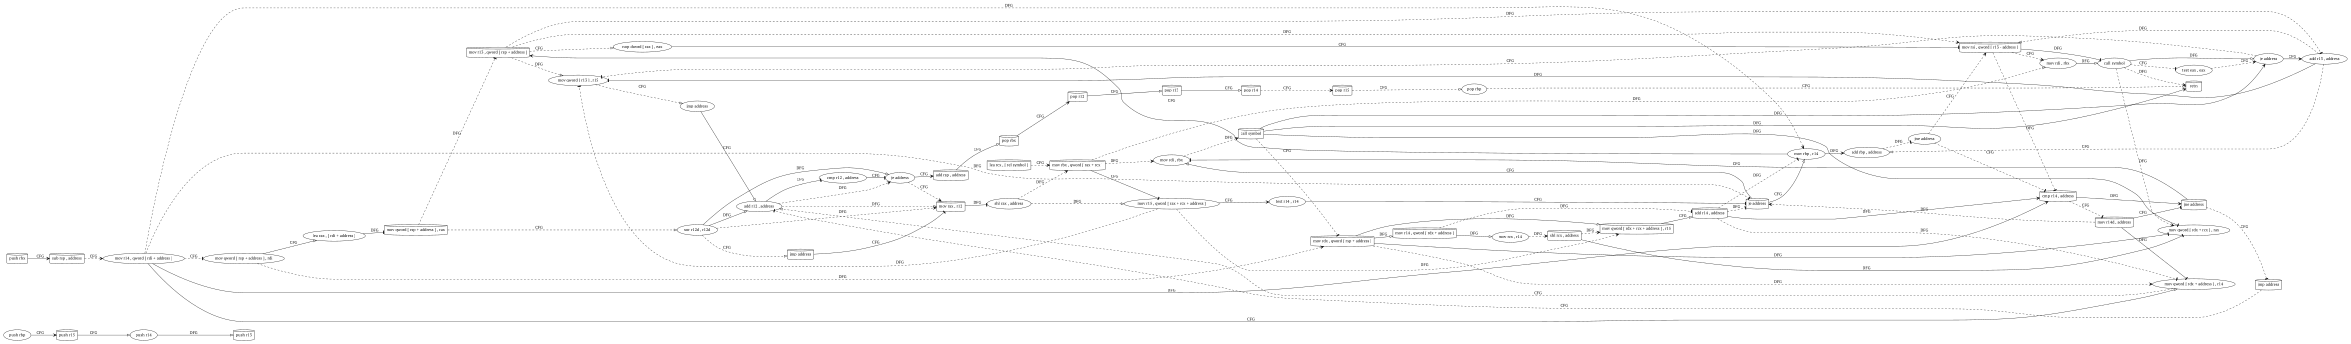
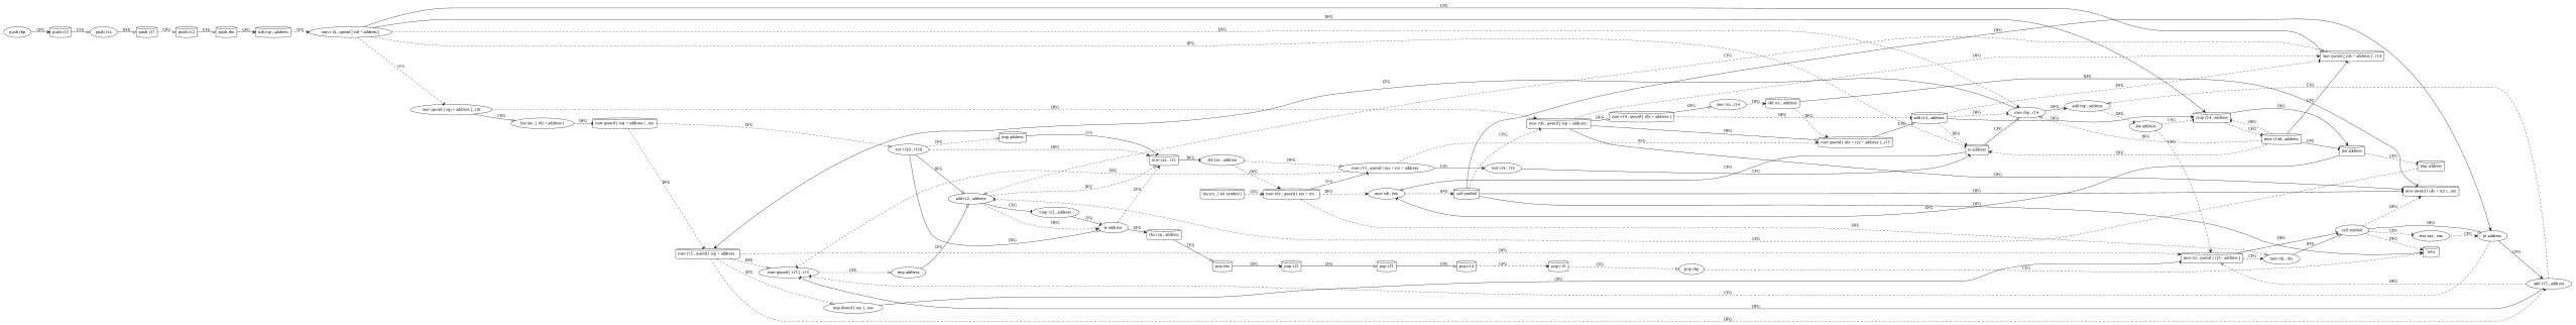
  digraph {
    fontname="PT Serif"
    rankdir=LR
    node [fontname="PT Serif" shape=cylinder]
    edge [arrowhead=vee fontname="PT Serif" style=dashed]
    n1 [label="push rbp" shape=ellipse]
    n2 [label="push r15"]
    n3 [label="push r14" shape=ellipse]
    n4 [label="push r13"]
+   n5 [label="push r12"]
    n6 [label="push rbx"]
    n7 [label="sub rsp , address"]
    n8 [label="mov r14 , qword [ rdi + address ]" shape=ellipse]
    n9 [label="mov qword [ rsp + address ] , rdi" shape=ellipse]
    n10 [label="je address"]
    n11 [label="mov rbp , r14" shape=ellipse]
-   n12 [label="mov qword [ rdx + address ] , r14" shape=ellipse]
+   n12 [label="mov qword [ rdx + address ] , r14"]
    n13 [label="cmp r14 , address"]
    n14 [label="lea rax , [ rdi + address ]" shape=ellipse]
    n15 [label="mov rdx , qword [ rsp + address ]"]
    n16 [label="mov rdi , rbx" shape=ellipse]
    n17 [label="mov r13 , qword [ rsp + address ]"]
    n18 [label="add rbp , address" shape=ellipse]
    n19 [label="add r12 , address" shape=ellipse]
    n20 [label="mov r14d , address"]
    n21 [label="jne address"]
    n22 [label="mov qword [ rsp + address ] , rax"]
    n23 [label="mov qword [ rdx + rcx + address ] , r15"]
-   n24 [label="mov qword [ rdx + rcx ] , rax" shape=ellipse]
+   n24 [label="mov qword [ rdx + rcx ] , rax"]
    n25 [label="mov r14 , qword [ rdx + address ]"]
    n26 [label="xor r12d , r12d" shape=ellipse]
    n27 [label="jmp address"]
    n28 [label="mov rax , r12"]
    n29 [label="je address" shape=ellipse]
    n30 [label="mov qword [ r13 ] , r15" shape=ellipse]
    n31 [label="nop dword [ rax ] , eax" shape=ellipse]
    n32 [label="mov rsi , qword [ r13 - address ]"]
    n33 [label="add r13 , address" shape=ellipse]
    n34 [label="shl rax , address" shape=ellipse]
    n35 [label="cmp r12 , address" shape=ellipse]
-   n36 [label="add rsp , address"]
+   n36 [label="rbx rsp , address"]
    n37 [label="mov rbx , qword [ rax + rcx ]"]
    n38 [label="mov r15 , qword [ rax + rcx + address ]" shape=ellipse]
    n39 [label="lea rcx , [ rel symbol ]"]
    n40 [label="mov rdi , rbx" shape=ellipse]
    n41 [label="test r14 , r14" shape=ellipse]
    n42 [label="call symbol"]
    n43 [label="call symbol" shape=ellipse]
    n44 [label="add r14 , address"]
    n45 [label="jmp address" shape=ellipse]
    n46 [label=retn]
    n47 [label="je address" shape=ellipse]
    n48 [label="jne address" shape=ellipse]
    n49 [label="mov rcx , r14" shape=ellipse]
    n50 [label="shl rcx , address"]
    n51 [label="test eax , eax" shape=ellipse]
    n52 [label="pop rbx"]
    n53 [label="pop r12"]
    n54 [label="pop r13"]
    n55 [label="pop r14"]
    n56 [label="pop r15"]
    n57 [label="pop rbp" shape=ellipse]
    n58 [label="jmp address"]
    n1 -> n2 [label=CFG style=solid]
    n2 -> n3 [arrowhead=onormal label=CFG style=solid]
    n3 -> n4 [arrowhead=onormal label=DFG style=solid]
+   n4 -> n5 [arrowhead=onormal label=CFG]
+   n5 -> n6 [arrowhead=onormal label=CFG style=solid]
    n6 -> n7 [label=CFG style=solid]
    n7 -> n8 [label=CFG]
    n8 -> n9 [arrowhead=tee label=CFG]
    n8 -> n10 [arrowhead=tee label=DFG]
    n8 -> n11 [label=DFG]
    n8 -> n12 [arrowhead=onormal label=CFG style=solid]
    n8 -> n13 [label=DFG style=solid]
    n9 -> n14 [arrowhead=onormal label=CFG style=solid]
    n9 -> n15 [label=DFG]
    n10 -> n11 [arrowhead=onormal label=CFG style=solid]
    n10 -> n16 [arrowhead=onormal label=CFG style=solid]
    n11 -> n17 [label=CFG style=solid]
    n11 -> n18 [label=DFG style=solid]
    n12 -> n19 [arrowhead=onormal label=CFG]
    n13 -> n20 [arrowhead=tee label=CFG]
    n13 -> n21 [label=DFG style=solid]
    n14 -> n22 [arrowhead=tee label=DFG style=solid]
    n15 -> n12 [label=DFG]
    n15 -> n23 [arrowhead=onormal label=DFG style=solid]
    n15 -> n24 [arrowhead=tee label=DFG style=solid]
    n15 -> n25 [arrowhead=onormal label=DFG style=solid]
    n16 -> n42 [label=DFG]
    n17 -> n30 [arrowhead=onormal label=DFG]
    n17 -> n31 [arrowhead=onormal label=CFG]
    n17 -> n32 [label=DFG]
    n17 -> n33 [arrowhead=tee label=DFG]
    n18 -> n48 [arrowhead=tee label=DFG]
    n19 -> n28 [arrowhead=onormal label=DFG]
    n19 -> n29 [label=DFG]
    n19 -> n35 [arrowhead=tee label=CFG style=solid]
    n20 -> n10 [label=DFG]
-   n20 -> n12 [arrowhead=tee label=DFG style=solid]
-   n32 -> n13 [arrowhead=tee label=DFG]
+   n20 -> n11 [arrowhead=onormal label=DFG]
+   n20 -> n12 [arrowhead=tee label=CFG style=solid]
+   n20 -> n13 [arrowhead=tee label=DFG]
    n20 -> n21 [arrowhead=tee label=CFG style=solid]
    n21 -> n16 [arrowhead=tee label=CFG style=solid]
    n21 -> n58 [arrowhead=tee label=CFG]
    n22 -> n17 [arrowhead=tee label=DFG]
    n22 -> n26 [arrowhead=onormal label=CFG]
    n23 -> n44 [arrowhead=onormal label=CFG style=solid]
    n25 -> n44 [arrowhead=tee label=DFG]
    n25 -> n49 [arrowhead=onormal label=DFG style=solid]
    n26 -> n19 [arrowhead=onormal label=DFG style=solid]
    n26 -> n27 [arrowhead=onormal label=CFG]
    n26 -> n28 [label=DFG]
    n26 -> n29 [arrowhead=onormal label=DFG style=solid]
    n27 -> n28 [arrowhead=tee label=CFG style=solid]
    n28 -> n34 [arrowhead=tee label=DFG style=solid]
    n29 -> n28 [label=CFG]
    n29 -> n36 [label=CFG style=solid]
    n30 -> n45 [arrowhead=onormal label=CFG]
    n31 -> n32 [arrowhead=tee label=CFG style=solid]
    n32 -> n40 [label=CFG]
    n32 -> n43 [arrowhead=tee label=DFG style=solid]
    n33 -> n18 [arrowhead=onormal label=CFG]
    n33 -> n30 [arrowhead=tee label=DFG style=solid]
    n33 -> n32 [arrowhead=onormal label=DFG]
    n34 -> n37 [label=DFG]
    n34 -> n38 [arrowhead=onormal label=DFG]
    n35 -> n29 [arrowhead=tee label=CFG style=solid]
    n36 -> n52 [arrowhead=onormal label=CFG style=solid]
    n37 -> n16 [label=DFG]
    n37 -> n38 [arrowhead=tee label=CFG style=solid]
    n37 -> n40 [arrowhead=onormal label=DFG]
    n38 -> n23 [label=DFG]
    n38 -> n30 [arrowhead=tee label=DFG]
    n38 -> n41 [label=CFG style=solid]
    n39 -> n37 [label=CFG]
    n40 -> n43 [arrowhead=onormal label=DFG style=solid]
    n41 -> n10 [arrowhead=tee label=CFG style=solid]
    n42 -> n15 [arrowhead=tee label=CFG]
    n42 -> n24 [arrowhead=tee label=DFG style=solid]
    n42 -> n46 [label=DFG style=solid]
    n42 -> n47 [label=DFG style=solid]
    n43 -> n24 [label=DFG]
    n43 -> n46 [label=DFG]
    n43 -> n47 [arrowhead=onormal label=DFG style=solid]
    n43 -> n51 [arrowhead=tee label=CFG]
    n44 -> n10 [arrowhead=tee label=DFG]
    n44 -> n11 [arrowhead=tee label=DFG]
    n44 -> n12 [arrowhead=tee label=DFG]
    n44 -> n13 [label=DFG style=solid]
    n45 -> n19 [arrowhead=onormal label=CFG style=solid]
    n47 -> n30 [arrowhead=tee label=CFG]
    n47 -> n33 [label=CFG style=solid]
    n48 -> n13 [arrowhead=tee label=CFG]
    n48 -> n32 [label=CFG]
    n49 -> n50 [label=DFG]
    n50 -> n23 [label=DFG]
    n50 -> n24 [arrowhead=tee label=DFG style=solid]
    n51 -> n47 [label=CFG]
    n52 -> n53 [label=CFG style=solid]
    n53 -> n54 [arrowhead=onormal label=CFG style=solid]
    n54 -> n55 [arrowhead=onormal label=CFG style=solid]
    n55 -> n56 [label=CFG]
    n56 -> n57 [arrowhead=onormal label=CFG]
    n57 -> n46 [arrowhead=onormal label=CFG]
    n58 -> n19 [arrowhead=tee label=CFG]
  }
